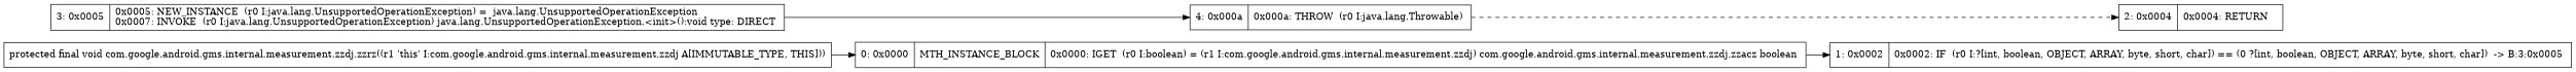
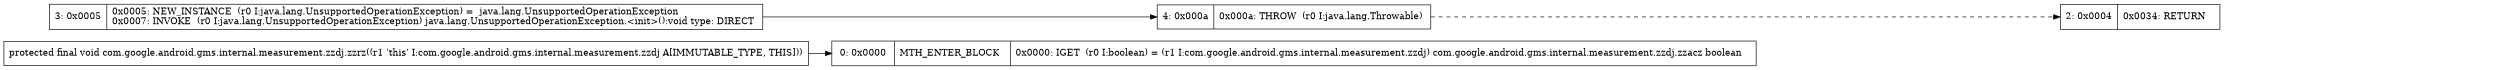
  digraph {
    rankdir=LR
    node [shape=record]
-   n1 [label="{0\:\ 0x0000|MTH_INSTANCE_BLOCK\l|0x0000: IGET  (r0 I:boolean) = (r1 I:com.google.android.gms.internal.measurement.zzdj) com.google.android.gms.internal.measurement.zzdj.zzacz boolean \l}"]
-   n2 [label="{1\:\ 0x0002|0x0002: IF  (r0 I:?[int, boolean, OBJECT, ARRAY, byte, short, char]) == (0 ?[int, boolean, OBJECT, ARRAY, byte, short, char])  \-\> B:3:0x0005 \l}"]
-   n3 [label="{2\:\ 0x0004|0x0004: RETURN   \l}"]
+   n1 [label="{0\:\ 0x0000|MTH_ENTER_BLOCK\l|0x0000: IGET  (r0 I:boolean) = (r1 I:com.google.android.gms.internal.measurement.zzdj) com.google.android.gms.internal.measurement.zzdj.zzacz boolean \l}"]
+   n3 [label="{2\:\ 0x0004|0x0034: RETURN   \l}"]
    n4 [label="{3\:\ 0x0005|0x0005: NEW_INSTANCE  (r0 I:java.lang.UnsupportedOperationException) =  java.lang.UnsupportedOperationException \l0x0007: INVOKE  (r0 I:java.lang.UnsupportedOperationException) java.lang.UnsupportedOperationException.\<init\>():void type: DIRECT \l}"]
    n5 [label="{4\:\ 0x000a|0x000a: THROW  (r0 I:java.lang.Throwable) \l}"]
    n6 [label="{protected final void com.google.android.gms.internal.measurement.zzdj.zzrz((r1 'this' I:com.google.android.gms.internal.measurement.zzdj A[IMMUTABLE_TYPE, THIS])) }"]
-   n1 -> n2
    n4 -> n5
    n5 -> n3 [style=dashed]
    n6 -> n1
  }
